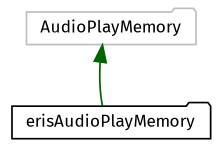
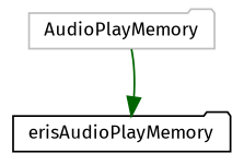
  digraph {
    rankdir=TB
    fontname="Fira Sans"
    node [fillcolor=white fontname="Fira Sans" fontsize=10 shape=folder style=filled]
    n1 [color=grey75 height=0.2 label=AudioPlayMemory width=0.4]
    n2 [color=black height=0.2 label=erisAudioPlayMemory width=0.4]
-   n1 -> n2 [color=darkgreen dir=back fontname="Fira Sans" fontsize=10 labelfontname=Helvetica labelfontsize=10 style=solid]
+   n2 -> n1 [color=darkgreen dir=back fontname="Fira Sans" fontsize=10 labelfontname=Helvetica labelfontsize=10 style=solid]
  }
